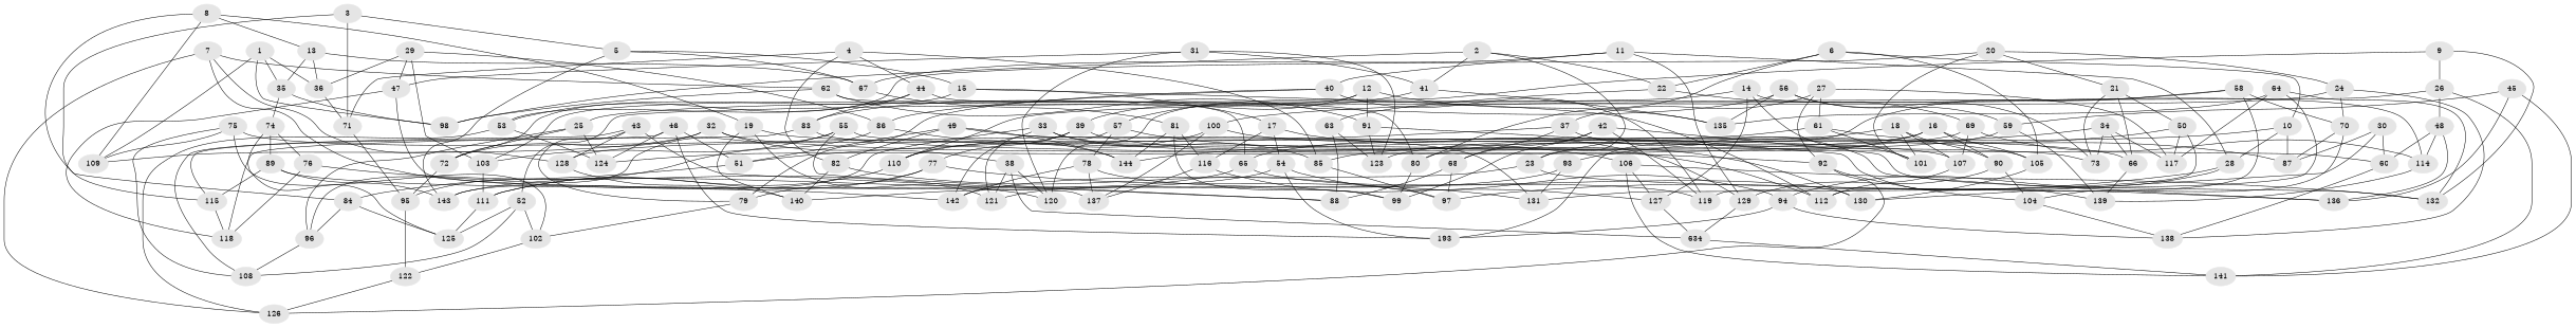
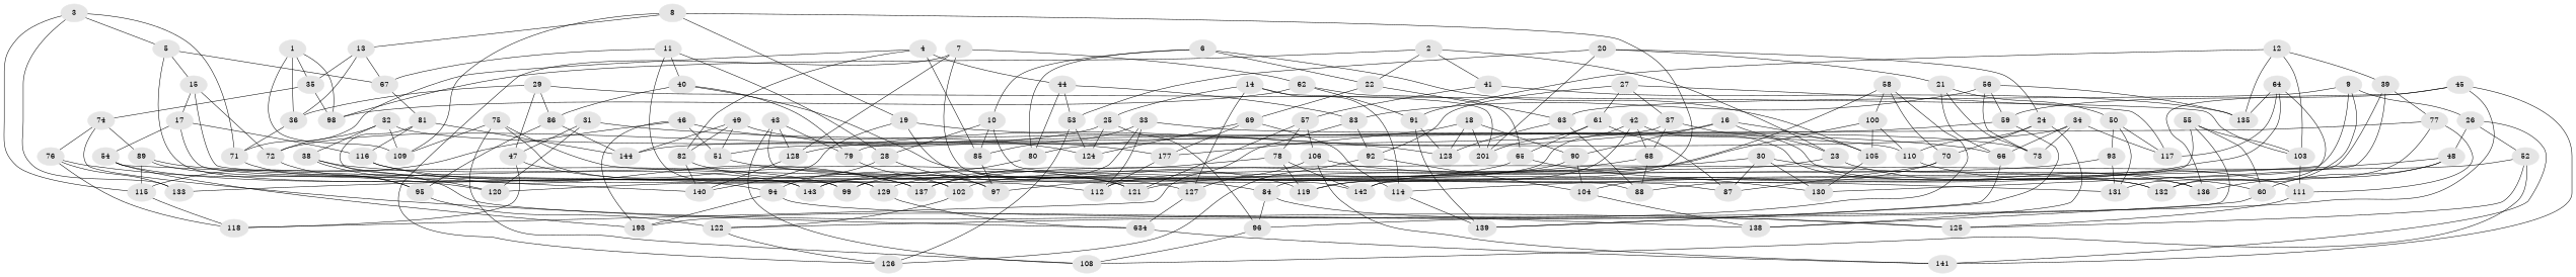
  graph {
    node [color=gray90 style=filled]
    1
    35
    36
    98
    109
    74
    71
    2
    22
    23
    41
    63
    69
    142
    136
    135
    57
    3
    5
    115
+   133
    15
    67
    143
    95
    118
    4
    44
    82
    85
    80
    53
    83
    140
    97
    17
    72
    112
    81
    6
    10
    105
    28
    87
    99
    130
    7
    62
    126
    128
    91
    65
    8
    13
    19
    84
    66
    121
    96
    125
    9
    26
    120
    132
    48
    52
    141
    123
    88
    94
    11
    40
    129
    86
    79
    119
    n77 [label=634]
    12
    39
    103
    77
    139
    111
    14
    25
-   101
+   101 [label=201]
    114
    127
    124
    54
    116
    16
    90
    104
    n95 [label=193]
    137
    18
-   107
+   107 [label=177]
    20
    21
    24
    50
    73
    70
    110
    138
    117
    93
    131
    108
    60
    102
    27
    37
    61
    92
    51
    68
    29
    47
    144
    30
    31
    32
    38
    33
    34
    76
    89
    78
    106
    42
    43
    45
    59
    122
    46
    49
    55
    56
    58
    100
    64
    75
    1 -- 35
    1 -- 36
    1 -- 98
    1 -- 109
    35 -- 98
    35 -- 74
    36 -- 71
    74 -- 125
    74 -- 76
    74 -- 89
    71 -- 95
    2 -- 98
    2 -- 22
    2 -- 23
    2 -- 41
    22 -- 63
    22 -- 69
    23 -- 142
    23 -- 136
    41 -- 135
    41 -- 57
    63 -- 123
    63 -- 88
    69 -- 114
    69 -- 124
    69 -- 107
    57 -- 121
    57 -- 78
    57 -- 106
    3 -- 71
    3 -- 5
    3 -- 115
+   3 -- 133
    5 -- 15
    5 -- 67
    5 -- 143
    115 -- 118
    15 -- 17
    15 -- 72
    15 -- 112
    67 -- 81
    95 -- 122
    4 -- 71
    4 -- 44
    4 -- 82
    4 -- 85
    44 -- 80
    44 -- 53
    44 -- 83
    82 -- 140
    82 -- 97
    85 -- 97
    80 -- 99
    53 -- 126
    53 -- 124
    83 -- 118
    83 -- 92
    17 -- 129
    17 -- 54
    17 -- 116
    72 -- 95
    81 -- 99
    81 -- 116
    81 -- 144
    6 -- 22
    6 -- 80
    6 -- 10
    6 -- 105
    10 -- 85
    10 -- 28
    10 -- 87
    105 -- 130
    28 -- 97
    28 -- 94
    7 -- 142
    7 -- 62
    7 -- 126
    7 -- 128
    62 -- 98
    62 -- 91
    62 -- 65
    128 -- 140
    91 -- 123
    91 -- 139
    65 -- 143
    65 -- 130
    8 -- 109
    8 -- 13
    8 -- 19
    8 -- 84
    13 -- 35
    13 -- 36
    13 -- 67
    19 -- 140
    19 -- 66
    19 -- 121
    84 -- 96
    84 -- 125
    66 -- 139
    96 -- 108
+   9 -- 63
    9 -- 26
    9 -- 120
    9 -- 132
    26 -- 48
    26 -- 52
    26 -- 141
    48 -- 136
    48 -- 114
    48 -- 60
    52 -- 125
    52 -- 108
    52 -- 102
    94 -- n95
    94 -- 138
    11 -- 67
    11 -- 28
    11 -- 40
    11 -- 129
    40 -- 86
    40 -- 79
    40 -- 119
    129 -- n77
    86 -- 95
    86 -- 144
    79 -- 102
    n77 -- 141
    12 -- 135
    12 -- 91
    12 -- 39
    12 -- 103
    39 -- 142
    39 -- 130
    39 -- 77
    103 -- 111
    77 -- 79
    77 -- 111
    77 -- 131
    111 -- 125
    14 -- 25
    14 -- 101
    14 -- 114
    14 -- 127
    25 -- 72
    25 -- 96
    25 -- 124
    114 -- 139
    127 -- n77
    54 -- 140
    54 -- 94
    54 -- n95
    116 -- 127
    116 -- 137
    16 -- 23
    16 -- 105
    16 -- 128
    16 -- 90
    90 -- 129
    90 -- 104
    104 -- 138
    18 -- 123
    18 -- 101
    18 -- 90
    18 -- 107
    107 -- 112
    20 -- 53
    20 -- 101
    20 -- 21
    20 -- 24
    21 -- 66
    21 -- 50
    21 -- 73
    24 -- 70
    24 -- 110
    24 -- 138
    50 -- 117
    50 -- 93
    50 -- 131
    70 -- 87
    70 -- 104
    110 -- 111
    93 -- 121
    93 -- 131
    60 -- 138
    102 -- 122
    27 -- 117
    27 -- 37
    27 -- 61
    27 -- 92
    37 -- 136
    37 -- 51
    37 -- 68
    61 -- 87
    61 -- 65
    61 -- 101
    92 -- 126
    92 -- 104
    51 -- 84
    68 -- 97
    68 -- 88
    29 -- 36
    29 -- 86
    29 -- 103
    29 -- 47
    47 -- 118
    47 -- 137
+   30 -- 133
    30 -- 87
    30 -- 130
    30 -- 60
-   31 -- 41
    31 -- 120
    31 -- 123
    31 -- 47
    32 -- 109
    32 -- 72
    32 -- 73
    32 -- 38
    38 -- 121
    38 -- 120
    38 -- n77
    33 -- 143
    33 -- 85
    33 -- 112
    33 -- 110
    34 -- 66
    34 -- 73
    34 -- 117
    34 -- 144
+   76 -- 133
    76 -- 118
    76 -- 120
    89 -- 115
    89 -- 143
    89 -- 99
    78 -- 142
    78 -- 119
    78 -- 137
    106 -- 132
    106 -- 141
    106 -- 127
    42 -- 99
    42 -- 132
    42 -- 119
    42 -- 68
    43 -- 128
    43 -- 88
    43 -- 79
    43 -- 108
    45 -- 136
    45 -- 141
    45 -- 59
+   45 -- 122
    59 -- 80
    59 -- 139
    122 -- 126
    46 -- 115
    46 -- 124
    46 -- n95
    46 -- 51
    49 -- 82
    49 -- 107
    49 -- 51
    49 -- 144
    55 -- 96
    55 -- 88
    55 -- 103
    55 -- 60
    56 -- 135
    56 -- 83
    56 -- 73
    56 -- 59
    58 -- 112
    58 -- n95
    58 -- 70
    58 -- 100
    100 -- 105
    100 -- 137
    100 -- 110
    64 -- 135
    64 -- 132
    64 -- 119
    64 -- 117
    75 -- 109
    75 -- 131
    75 -- 108
    75 -- 102
  }
